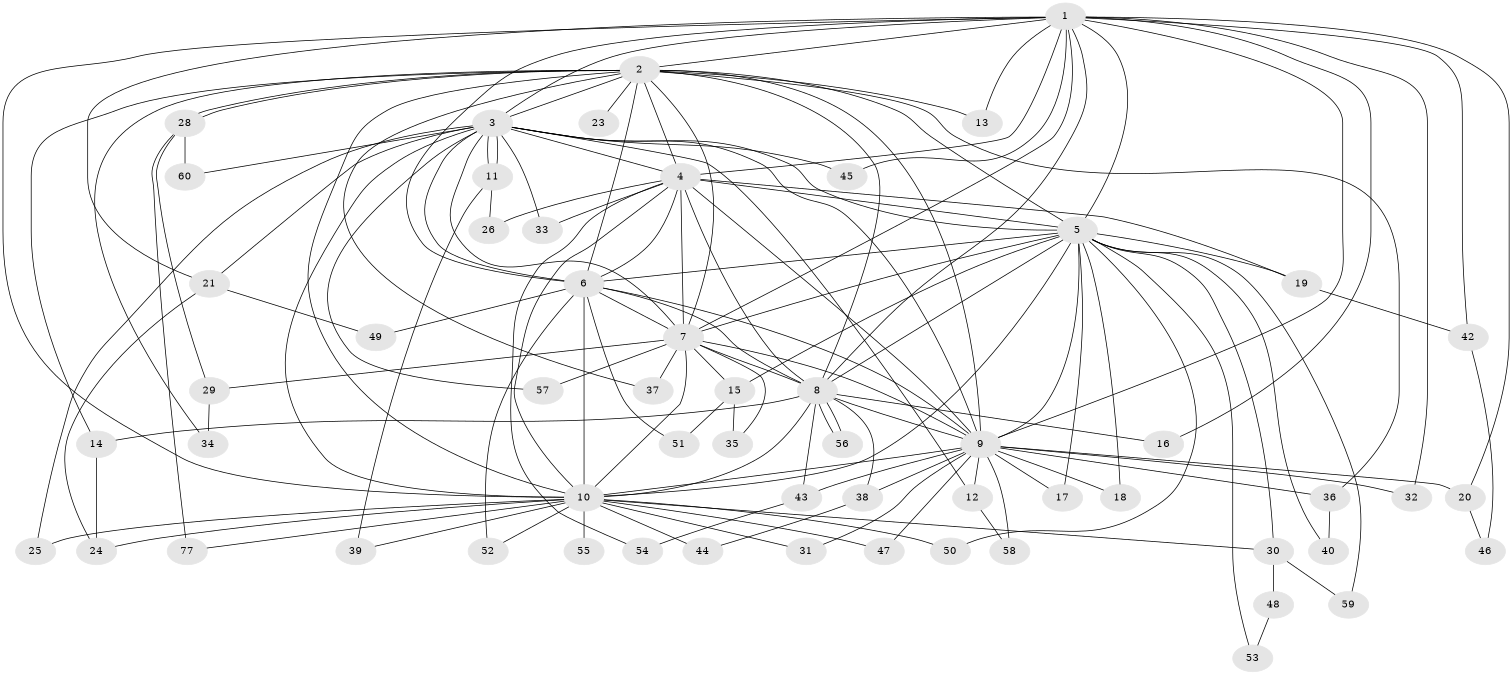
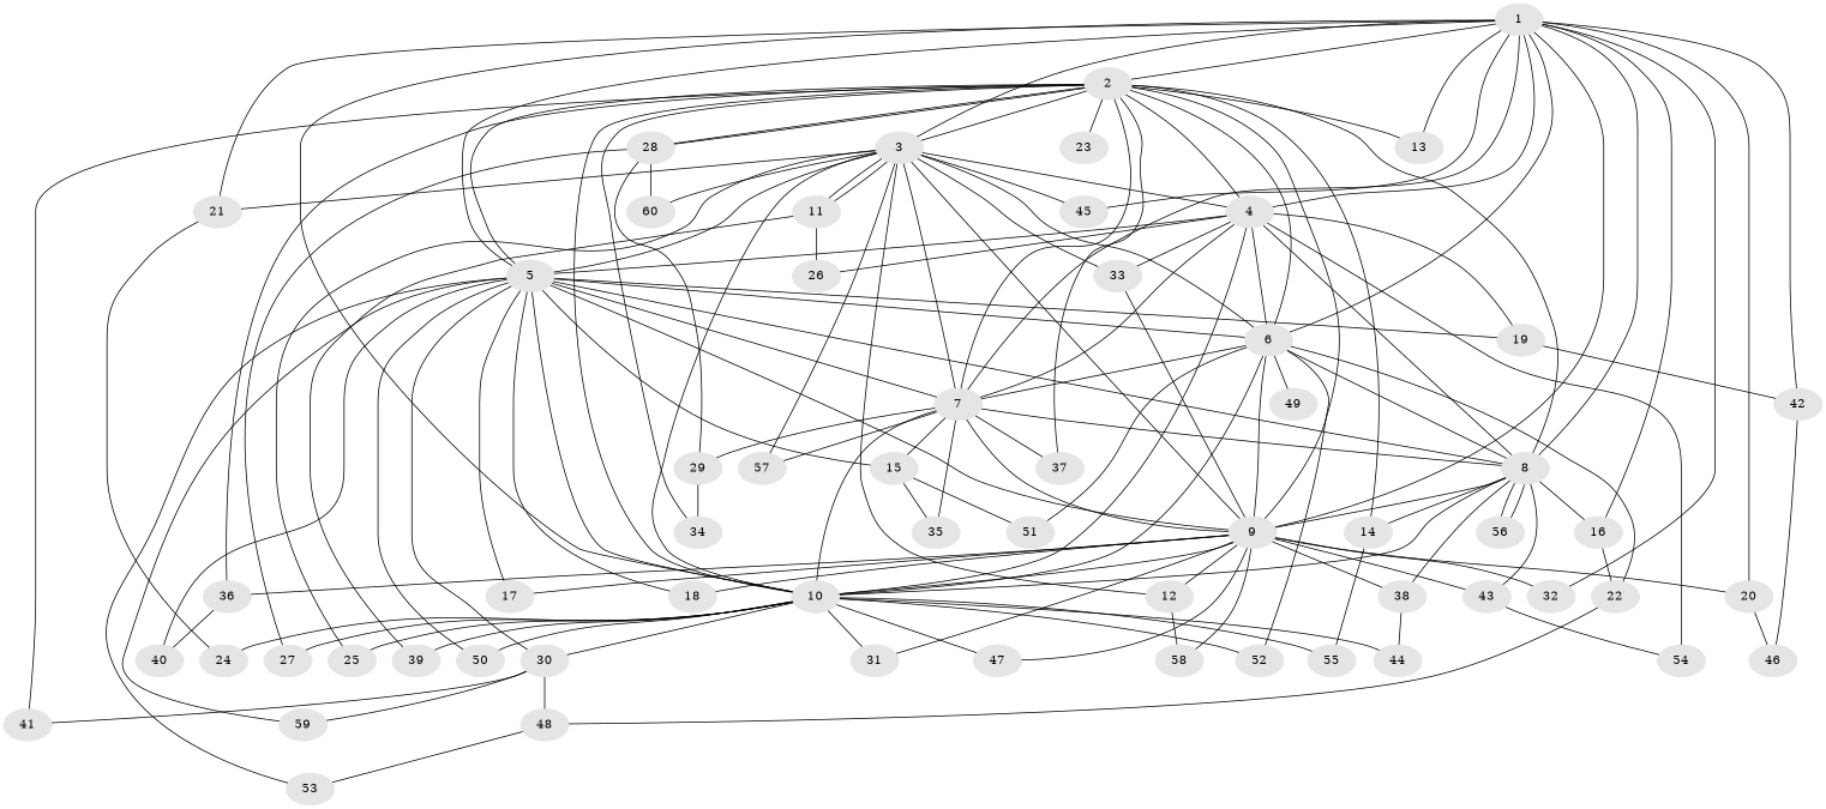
  graph {
    node [color=gray90 style=filled]
    1
    2
    3
    4
    5
    6
    7
    8
    9
    10
    13
    16
    20
    21
    32
    42
    45
    14
    23
    28
    34
    36
    37
+   41
    11
    12
    25
    33
    57
    60
    19
    26
    54
    15
    17
    18
    30
    40
    50
    53
    59
+   22
    49
    51
    52
    29
    35
    38
    43
    56
    31
    47
    58
-   27 [label=77]
+   27
    24
    39
    44
    55
    46
    48
    1 -- 2
    1 -- 3
    1 -- 4
    1 -- 5
    1 -- 6
    1 -- 7
    1 -- 8
    1 -- 9
    1 -- 10
    1 -- 13
    1 -- 16
    1 -- 20
    1 -- 21
    1 -- 32
    1 -- 42
    1 -- 45
    2 -- 3
    2 -- 4
    2 -- 5
    2 -- 6
    2 -- 7
    2 -- 8
    2 -- 9
    2 -- 10
    2 -- 13
    2 -- 14
    2 -- 23
    2 -- 28
    2 -- 28
    2 -- 34
    2 -- 36
    2 -- 37
+   2 -- 41
    3 -- 4
    3 -- 5
    3 -- 6
    3 -- 7
    3 -- 9
    3 -- 10
    3 -- 21
    3 -- 45
    3 -- 11
    3 -- 11
    3 -- 12
    3 -- 25
    3 -- 33
    3 -- 57
    3 -- 60
    4 -- 5
    4 -- 6
    4 -- 7
    4 -- 8
-   4 -- 9
+   33 -- 9
    4 -- 10
    4 -- 33
    4 -- 19
    4 -- 26
    4 -- 54
    5 -- 6
    5 -- 7
    5 -- 8
    5 -- 9
    5 -- 10
    5 -- 19
    5 -- 15
    5 -- 17
    5 -- 18
    5 -- 30
    5 -- 40
    5 -- 50
    5 -- 53
    5 -- 59
    6 -- 7
    6 -- 8
    6 -- 9
    6 -- 10
+   6 -- 22
    6 -- 49
    6 -- 51
    6 -- 52
    7 -- 8
    7 -- 9
    7 -- 10
    7 -- 37
    7 -- 57
    7 -- 15
    7 -- 29
    7 -- 35
    8 -- 9
    8 -- 10
    8 -- 16
    8 -- 14
    8 -- 38
    8 -- 43
    8 -- 56
    8 -- 56
    9 -- 10
    9 -- 20
    9 -- 32
    9 -- 36
    9 -- 12
    9 -- 17
    9 -- 18
    9 -- 38
    9 -- 43
    9 -- 31
    9 -- 47
    9 -- 58
    10 -- 25
    10 -- 30
    10 -- 50
    10 -- 52
    10 -- 31
    10 -- 47
    10 -- 27
    10 -- 24
    10 -- 39
    10 -- 44
    10 -- 55
+   16 -- 22
    20 -- 46
-   21 -- 49
    21 -- 24
    42 -- 46
-   14 -- 24
+   14 -- 55
    28 -- 60
    28 -- 29
    28 -- 27
    36 -- 40
    11 -- 26
    11 -- 39
    12 -- 58
    19 -- 42
    15 -- 51
    15 -- 35
+   30 -- 41
    30 -- 59
    30 -- 48
+   22 -- 48
    29 -- 34
    38 -- 44
    43 -- 54
    48 -- 53
  }
